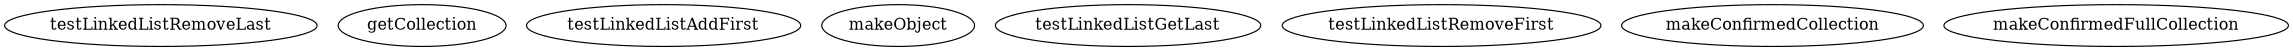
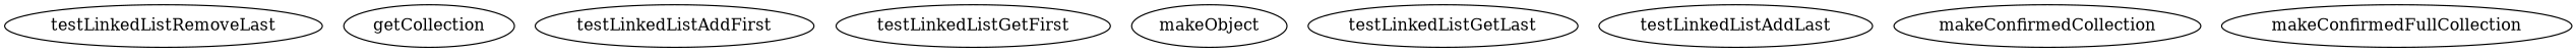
  digraph {
    testLinkedListRemoveLast
    getCollection
    testLinkedListAddFirst
+   testLinkedListGetFirst
    makeObject
    testLinkedListGetLast
-   testLinkedListRemoveFirst
+   testLinkedListAddLast
    makeConfirmedCollection
    makeConfirmedFullCollection
  }
